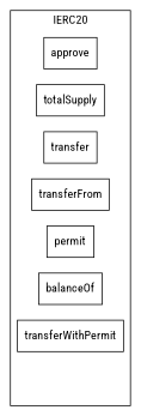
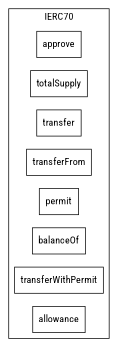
  strict digraph {
    rankdir=LR
    fontname="Roboto Condensed"
    node [shape=box fontname="Roboto Condensed"]
    n1 [label=approve]
    n2 [label=totalSupply]
    n3 [label=transfer]
    n4 [label=transferFrom]
    n5 [label=permit]
    n6 [label=balanceOf]
    n7 [label=transferWithPermit]
+   n8 [label=allowance]
    subgraph cluster_1 {
-     label=IERC20
+     label=IERC70
      n1
      n2
      n3
      n4
      n5
      n6
      n7
+     n8
    }
    subgraph cluster_2 {
      label="[Solidity]"
    }
  }
